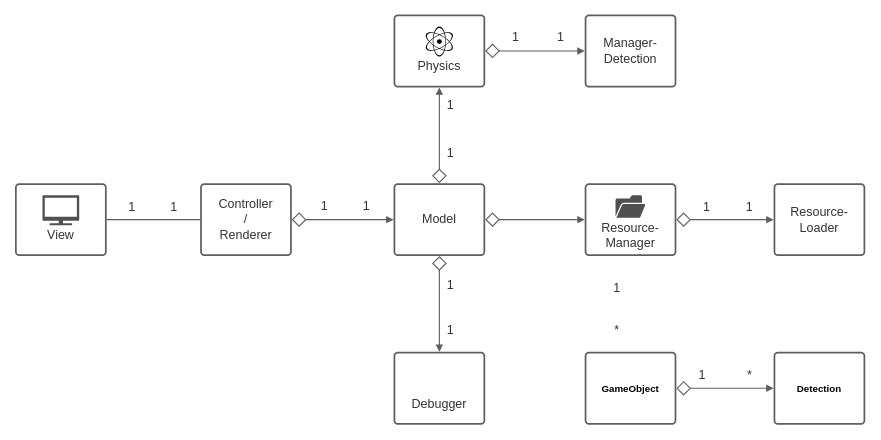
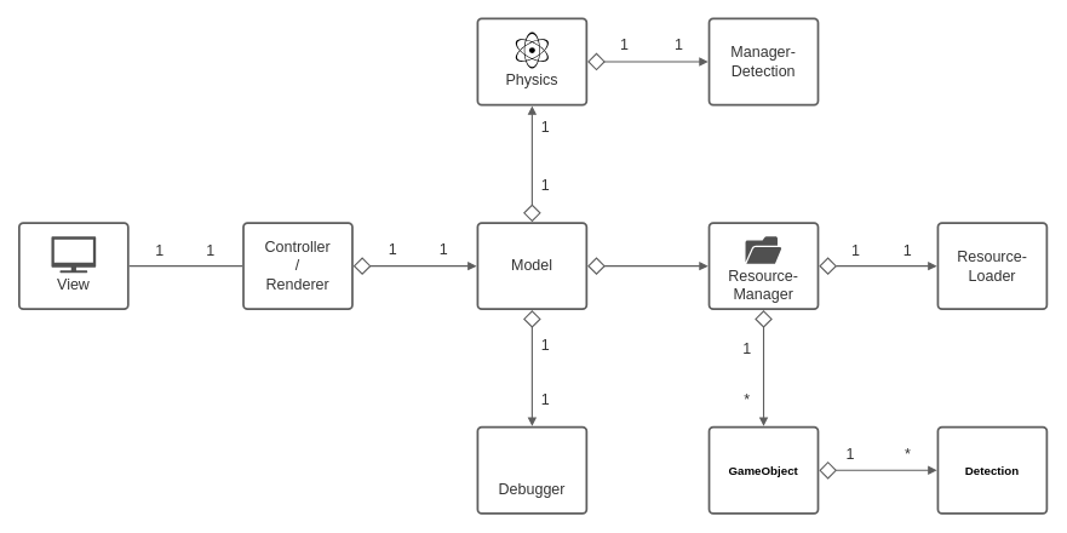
  <mxCell id="0" />
  <mxCell id="1" parent="0" />
  <mxCell id="2" value="GameObject" style="html=1;overflow=block;blockSpacing=1;align=center;whiteSpace=wrap;fontSize=13;fontStyle=1;spacing=0;strokeColor=#5e5e5e;strokeOpacity=100;rounded=1;absoluteArcSize=1;arcSize=9;strokeWidth=2.3;" vertex="1" parent="1"><mxGeometry x="780" y="470" width="120" height="95" as="geometry" /></mxCell>
  <mxCell id="3" value="&lt;br&gt;&lt;br&gt;Physics" style="html=1;overflow=block;blockSpacing=1;align=center;whiteSpace=wrap;fontSize=16.7;fontColor=#333333;spacing=0;strokeColor=#5e5e5e;strokeOpacity=100;rounded=1;absoluteArcSize=1;arcSize=9;strokeWidth=2.3;" vertex="1" parent="1"><mxGeometry x="525" y="20" width="120" height="95" as="geometry" /></mxCell>
  <mxCell id="4" value="Manager-&#10;Detection" style="html=1;overflow=block;blockSpacing=1;align=center;whiteSpace=wrap;fontSize=16.7;fontColor=#333333;spacing=0;strokeColor=#5e5e5e;strokeOpacity=100;rounded=1;absoluteArcSize=1;arcSize=9;strokeWidth=2.3;" vertex="1" parent="1"><mxGeometry x="780" y="20" width="120" height="95" as="geometry" /></mxCell>
  <mxCell id="5" value="Model" style="html=1;overflow=block;blockSpacing=1;align=center;whiteSpace=wrap;fontSize=16.7;fontColor=#333333;spacing=0;strokeColor=#5e5e5e;strokeOpacity=100;rounded=1;absoluteArcSize=1;arcSize=9;strokeWidth=2.3;" vertex="1" parent="1"><mxGeometry x="525" y="245" width="120" height="95" as="geometry" /></mxCell>
  <mxCell id="6" value="&lt;br&gt;&lt;br&gt;Debugger" style="html=1;overflow=block;blockSpacing=1;align=center;whiteSpace=wrap;fontSize=16.7;fontColor=#333333;spacing=0;strokeColor=#5e5e5e;strokeOpacity=100;rounded=1;absoluteArcSize=1;arcSize=9;strokeWidth=2.3;" vertex="1" parent="1"><mxGeometry x="525" y="470" width="120" height="95" as="geometry" /></mxCell>
  <mxCell id="7" value="&lt;br&gt;&lt;br&gt;Resource-&lt;br&gt;Manager" style="html=1;overflow=block;blockSpacing=1;align=center;whiteSpace=wrap;fontSize=16.7;fontColor=#333333;spacing=0;strokeColor=#5e5e5e;strokeOpacity=100;rounded=1;absoluteArcSize=1;arcSize=9;strokeWidth=2.3;" vertex="1" parent="1"><mxGeometry x="780" y="245" width="120" height="95" as="geometry" /></mxCell>
  <mxCell id="8" value="" style="html=1;jettySize=18;whiteSpace=wrap;fontSize=13;strokeColor=#5E5E5E;strokeWidth=1.5;rounded=1;arcSize=12;edgeStyle=orthogonalEdgeStyle;startArrow=diamond;startFill=0;startSize=16;endArrow=block;endFill=1;exitX=0.5;exitY=-0.012;exitPerimeter=0;entryX=0.5;entryY=1.012;entryPerimeter=0;" edge="1" parent="1" source="5" target="3"><mxGeometry width="100" height="100" relative="1" as="geometry"><Array as="points" /></mxGeometry></mxCell>
  <mxCell id="9" value="1" style="html=1;overflow=block;blockSpacing=1;whiteSpace=wrap;fontSize=16.7;fontColor=#333333;spacing=3.8;strokeOpacity=0;fillOpacity=0;rounded=1;absoluteArcSize=1;arcSize=9;fillColor=#ffffff;strokeWidth=2.3;" vertex="1" parent="1"><mxGeometry x="585" y="190" width="30" height="30" as="geometry" /></mxCell>
  <mxCell id="10" value="" style="html=1;jettySize=18;whiteSpace=wrap;fontSize=13;strokeColor=#5E5E5E;strokeWidth=1.5;rounded=1;arcSize=12;edgeStyle=orthogonalEdgeStyle;startArrow=diamond;startFill=0;startSize=16;endArrow=block;endFill=1;exitX=0.5;exitY=1.012;exitPerimeter=0;entryX=0.5;entryY=-0.012;entryPerimeter=0;" edge="1" parent="1" source="5" target="6"><mxGeometry width="100" height="100" relative="1" as="geometry"><Array as="points" /></mxGeometry></mxCell>
  <mxCell id="11" value="1" style="html=1;overflow=block;blockSpacing=1;whiteSpace=wrap;fontSize=16.7;fontColor=#333333;spacing=3.8;strokeOpacity=0;fillOpacity=0;rounded=1;absoluteArcSize=1;arcSize=9;fillColor=#ffffff;strokeWidth=2.3;" vertex="1" parent="1"><mxGeometry x="585" y="365" width="30" height="30" as="geometry" /></mxCell>
  <mxCell id="12" value="1" style="html=1;overflow=block;blockSpacing=1;whiteSpace=wrap;fontSize=16.7;fontColor=#333333;spacing=3.8;strokeOpacity=0;fillOpacity=0;rounded=1;absoluteArcSize=1;arcSize=9;fillColor=#ffffff;strokeWidth=2.3;" vertex="1" parent="1"><mxGeometry x="585" y="425" width="30" height="30" as="geometry" /></mxCell>
  <mxCell id="13" value="1" style="html=1;overflow=block;blockSpacing=1;whiteSpace=wrap;fontSize=16.7;fontColor=#333333;spacing=3.8;strokeOpacity=0;fillOpacity=0;rounded=1;absoluteArcSize=1;arcSize=9;fillColor=#ffffff;strokeWidth=2.3;" vertex="1" parent="1"><mxGeometry x="585" y="125" width="30" height="30" as="geometry" /></mxCell>
  <mxCell id="14" value="" style="html=1;jettySize=18;whiteSpace=wrap;fontSize=13;strokeColor=#5E5E5E;strokeWidth=1.5;rounded=0;startArrow=diamond;startFill=0;startSize=16;endArrow=block;endFill=1;exitX=1.009;exitY=0.5;exitPerimeter=0;entryX=-0.009;entryY=0.5;entryPerimeter=0;" edge="1" parent="1" source="5" target="7"><mxGeometry width="100" height="100" relative="1" as="geometry"><Array as="points" /></mxGeometry></mxCell>
+ <mxCell id="15" value="" style="html=1;jettySize=18;whiteSpace=wrap;fontSize=13;strokeColor=#5E5E5E;strokeWidth=1.5;rounded=0;startArrow=diamond;startFill=0;startSize=16;endArrow=block;endFill=1;exitX=0.5;exitY=1.012;exitPerimeter=0;entryX=0.5;entryY=-0.012;entryPerimeter=0;" edge="1" parent="1" source="7" target="2"><mxGeometry width="100" height="100" relative="1" as="geometry"><Array as="points" /></mxGeometry></mxCell>
  <mxCell id="16" value="*" style="html=1;overflow=block;blockSpacing=1;whiteSpace=wrap;fontSize=16.7;fontColor=#333333;spacing=3.8;strokeOpacity=0;fillOpacity=0;rounded=1;absoluteArcSize=1;arcSize=9;fillColor=#ffffff;strokeWidth=2.3;" vertex="1" parent="1"><mxGeometry x="807" y="425" width="30" height="30" as="geometry" /></mxCell>
  <mxCell id="17" value="1" style="html=1;overflow=block;blockSpacing=1;whiteSpace=wrap;fontSize=16.7;fontColor=#333333;spacing=3.8;strokeOpacity=0;fillOpacity=0;rounded=1;absoluteArcSize=1;arcSize=9;fillColor=#ffffff;strokeWidth=2.3;" vertex="1" parent="1"><mxGeometry x="807" y="370" width="30" height="30" as="geometry" /></mxCell>
  <mxCell id="18" value="Controller&#10;/&#10;Renderer" style="html=1;overflow=block;blockSpacing=1;align=center;whiteSpace=wrap;fontSize=16.7;fontColor=#333333;spacing=0;strokeColor=#5e5e5e;strokeOpacity=100;rounded=1;absoluteArcSize=1;arcSize=9;strokeWidth=2.3;" vertex="1" parent="1"><mxGeometry x="267" y="245" width="120" height="95" as="geometry" /></mxCell>
  <mxCell id="19" value="" style="html=1;jettySize=18;whiteSpace=wrap;fontSize=13;strokeColor=#5E5E5E;strokeWidth=1.5;rounded=1;arcSize=12;edgeStyle=orthogonalEdgeStyle;startArrow=diamond;startFill=0;startSize=16;endArrow=block;endFill=1;exitX=1.009;exitY=0.5;exitPerimeter=0;entryX=-0.009;entryY=0.5;entryPerimeter=0;" edge="1" parent="1" source="18" target="5"><mxGeometry width="100" height="100" relative="1" as="geometry"><Array as="points" /></mxGeometry></mxCell>
  <mxCell id="20" value="1" style="html=1;overflow=block;blockSpacing=1;whiteSpace=wrap;fontSize=16.7;fontColor=#333333;spacing=3.8;strokeOpacity=0;fillOpacity=0;rounded=1;absoluteArcSize=1;arcSize=9;fillColor=#ffffff;strokeWidth=2.3;" vertex="1" parent="1"><mxGeometry x="417" y="260" width="30" height="30" as="geometry" /></mxCell>
  <mxCell id="21" value="1" style="html=1;overflow=block;blockSpacing=1;whiteSpace=wrap;fontSize=16.7;fontColor=#333333;spacing=3.8;strokeOpacity=0;fillOpacity=0;rounded=1;absoluteArcSize=1;arcSize=9;fillColor=#ffffff;strokeWidth=2.3;" vertex="1" parent="1"><mxGeometry x="473" y="260" width="30" height="30" as="geometry" /></mxCell>
  <mxCell id="22" value="Resource-&#10;Loader" style="html=1;overflow=block;blockSpacing=1;align=center;whiteSpace=wrap;fontSize=16.7;fontColor=#333333;spacing=0;strokeColor=#5e5e5e;strokeOpacity=100;rounded=1;absoluteArcSize=1;arcSize=9;strokeWidth=2.3;" vertex="1" parent="1"><mxGeometry x="1032" y="245" width="120" height="95" as="geometry" /></mxCell>
  <mxCell id="23" value="" style="html=1;jettySize=18;whiteSpace=wrap;fontSize=13;strokeColor=#5E5E5E;strokeWidth=1.5;rounded=1;arcSize=12;edgeStyle=orthogonalEdgeStyle;startArrow=diamond;startFill=0;startSize=16;endArrow=block;endFill=1;exitX=1.009;exitY=0.5;exitPerimeter=0;entryX=-0.009;entryY=0.5;entryPerimeter=0;" edge="1" parent="1" source="7" target="22"><mxGeometry width="100" height="100" relative="1" as="geometry"><Array as="points" /></mxGeometry></mxCell>
  <mxCell id="24" value="1" style="html=1;overflow=block;blockSpacing=1;whiteSpace=wrap;fontSize=16.7;fontColor=#333333;spacing=3.8;strokeOpacity=0;fillOpacity=0;rounded=1;absoluteArcSize=1;arcSize=9;fillColor=#ffffff;strokeWidth=2.3;" vertex="1" parent="1"><mxGeometry x="927" y="261" width="30" height="30" as="geometry" /></mxCell>
  <mxCell id="25" value="1" style="html=1;overflow=block;blockSpacing=1;whiteSpace=wrap;fontSize=16.7;fontColor=#333333;spacing=3.8;strokeOpacity=0;fillOpacity=0;rounded=1;absoluteArcSize=1;arcSize=9;fillColor=#ffffff;strokeWidth=2.3;" vertex="1" parent="1"><mxGeometry x="984" y="261" width="30" height="30" as="geometry" /></mxCell>
  <mxCell id="26" value="" style="html=1;jettySize=18;whiteSpace=wrap;fontSize=13;strokeColor=#5E5E5E;strokeWidth=1.5;rounded=0;startArrow=diamond;startFill=0;startSize=16;endArrow=block;endFill=1;exitX=1.009;exitY=0.5;exitPerimeter=0;entryX=-0.009;entryY=0.5;entryPerimeter=0;" edge="1" parent="1" source="3" target="4"><mxGeometry width="100" height="100" relative="1" as="geometry"><Array as="points" /></mxGeometry></mxCell>
  <mxCell id="27" value="1" style="html=1;overflow=block;blockSpacing=1;whiteSpace=wrap;fontSize=16.7;fontColor=#333333;spacing=3.8;strokeOpacity=0;fillOpacity=0;rounded=1;absoluteArcSize=1;arcSize=9;fillColor=#ffffff;strokeWidth=2.3;" vertex="1" parent="1"><mxGeometry x="672" y="35" width="30" height="30" as="geometry" /></mxCell>
  <mxCell id="28" value="1" style="html=1;overflow=block;blockSpacing=1;whiteSpace=wrap;fontSize=16.7;fontColor=#333333;spacing=3.8;strokeOpacity=0;fillOpacity=0;rounded=1;absoluteArcSize=1;arcSize=9;fillColor=#ffffff;strokeWidth=2.3;" vertex="1" parent="1"><mxGeometry x="732" y="35" width="30" height="30" as="geometry" /></mxCell>
  <mxCell id="29" value="&lt;br&gt;&lt;br&gt;View" style="html=1;overflow=block;blockSpacing=1;align=center;whiteSpace=wrap;fontSize=16.7;fontColor=#333333;spacing=0;strokeColor=#5e5e5e;strokeOpacity=100;rounded=1;absoluteArcSize=1;arcSize=9;strokeWidth=2.3;" vertex="1" parent="1"><mxGeometry x="20" y="245" width="120" height="95" as="geometry" /></mxCell>
  <mxCell id="30" value="" style="html=1;jettySize=18;whiteSpace=wrap;fontSize=13;strokeColor=#5E5E5E;strokeWidth=1.5;rounded=1;arcSize=12;edgeStyle=orthogonalEdgeStyle;startArrow=none;endArrow=none;exitX=1.009;exitY=0.5;exitPerimeter=0;entryX=-0.009;entryY=0.5;entryPerimeter=0;" edge="1" parent="1" source="29" target="18"><mxGeometry width="100" height="100" relative="1" as="geometry"><Array as="points" /></mxGeometry></mxCell>
  <mxCell id="31" value="1" style="html=1;overflow=block;blockSpacing=1;whiteSpace=wrap;fontSize=16.7;fontColor=#333333;spacing=3.8;strokeOpacity=0;fillOpacity=0;rounded=1;absoluteArcSize=1;arcSize=9;fillColor=#ffffff;strokeWidth=2.3;" vertex="1" parent="1"><mxGeometry x="160" y="261" width="30" height="30" as="geometry" /></mxCell>
  <mxCell id="32" value="1" style="html=1;overflow=block;blockSpacing=1;whiteSpace=wrap;fontSize=16.7;fontColor=#333333;spacing=3.8;strokeOpacity=0;fillOpacity=0;rounded=1;absoluteArcSize=1;arcSize=9;fillColor=#ffffff;strokeWidth=2.3;" vertex="1" parent="1"><mxGeometry x="216" y="261" width="30" height="30" as="geometry" /></mxCell>
  <mxCell id="33" value="Detection" style="html=1;overflow=block;blockSpacing=1;align=center;whiteSpace=wrap;fontSize=13;fontStyle=1;spacing=0;strokeColor=#5e5e5e;strokeOpacity=100;rounded=1;absoluteArcSize=1;arcSize=9;strokeWidth=2.3;" vertex="1" parent="1"><mxGeometry x="1032" y="470" width="120" height="95" as="geometry" /></mxCell>
  <mxCell id="34" value="" style="html=1;jettySize=18;whiteSpace=wrap;fontSize=13;strokeColor=#5E5E5E;strokeWidth=1.5;rounded=0;startArrow=diamond;startFill=0;startSize=16;endArrow=block;endFill=1;exitX=1.009;exitY=0.5;exitPerimeter=0;entryX=-0.009;entryY=0.5;entryPerimeter=0;" edge="1" parent="1" source="2" target="33"><mxGeometry width="100" height="100" relative="1" as="geometry"><Array as="points" /></mxGeometry></mxCell>
  <mxCell id="35" value="1" style="html=1;overflow=block;blockSpacing=1;whiteSpace=wrap;fontSize=16.7;fontColor=#333333;spacing=3.8;strokeOpacity=0;fillOpacity=0;rounded=1;absoluteArcSize=1;arcSize=9;fillColor=#ffffff;strokeWidth=2.3;" vertex="1" parent="1"><mxGeometry x="921" y="485" width="30" height="30" as="geometry" /></mxCell>
  <mxCell id="36" value="*" style="html=1;overflow=block;blockSpacing=1;whiteSpace=wrap;fontSize=16.7;fontColor=#333333;spacing=3.8;strokeOpacity=0;fillOpacity=0;rounded=1;absoluteArcSize=1;arcSize=9;fillColor=#ffffff;strokeWidth=2.3;" vertex="1" parent="1"><mxGeometry x="984" y="485" width="30" height="30" as="geometry" /></mxCell>
  <mxCell id="37" value="" style="shape=mxgraph.signs.science.nuclear_2;html=1;pointerEvents=1;fillColor=#000000;strokeColor=none;verticalLabelPosition=bottom;verticalAlign=top;align=center;sketch=0;labelBorderColor=none;" vertex="1" parent="1"><mxGeometry x="565" y="35" width="40" height="40" as="geometry" /></mxCell>
  <mxCell id="38" value="" style="sketch=0;pointerEvents=1;shadow=0;dashed=0;html=1;strokeColor=none;fillColor=#505050;labelPosition=center;verticalLabelPosition=bottom;verticalAlign=top;outlineConnect=0;align=center;shape=mxgraph.office.devices.tv;" vertex="1" parent="1"><mxGeometry x="55.5" y="260" width="49" height="40" as="geometry" /></mxCell>
  <mxCell id="39" value="" style="sketch=0;pointerEvents=1;shadow=0;dashed=0;html=1;strokeColor=none;fillColor=#505050;labelPosition=center;verticalLabelPosition=bottom;verticalAlign=top;outlineConnect=0;align=center;shape=mxgraph.office.concepts.folder_open;" vertex="1" parent="1"><mxGeometry x="820" y="260" width="40" height="30" as="geometry" /></mxCell>
  <mxCell id="40" value="" style="shape=image;html=1;verticalAlign=top;verticalLabelPosition=bottom;labelBackgroundColor=#ffffff;imageAspect=0;aspect=fixed;image=https://cdn2.iconfinder.com/data/icons/css-vol-1/24/debug-128.png" vertex="1" parent="1"><mxGeometry x="562" y="478.5" width="43" height="43" as="geometry" /></mxCell>
